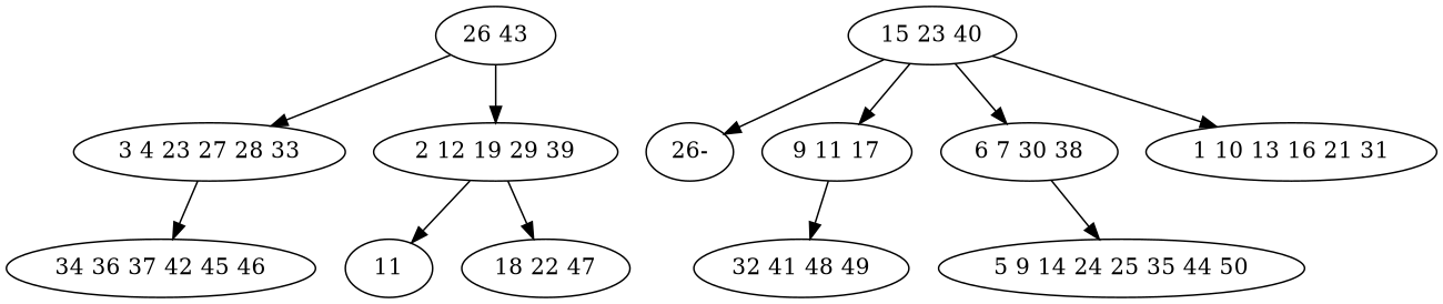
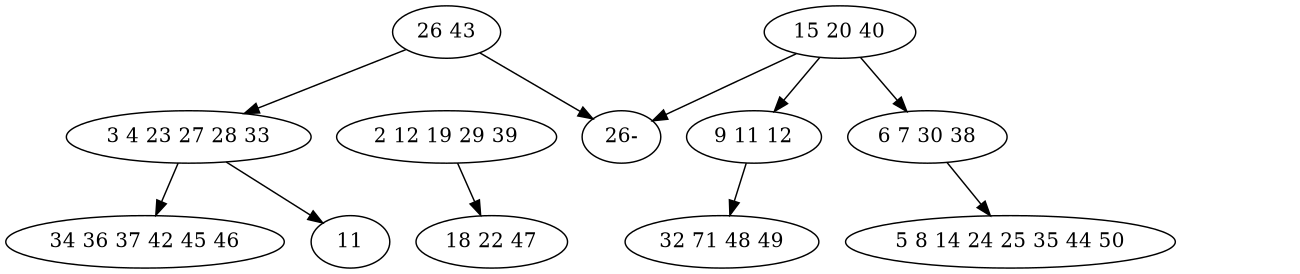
  digraph {
    n1 [label="26 43"]
    n2 [label="3 4 23 27 28 33"]
    n3 [label="2 12 19 29 39"]
    n4 [label="34 36 37 42 45 46"]
    11
-   n6 [label="15 23 40"]
+   n6 [label="15 20 40"]
    n7 [label="26-"]
-   n8 [label="9 11 17"]
+   n8 [label="9 11 12"]
    n9 [label="6 7 30 38"]
-   n10 [label="1 10 13 16 21 31"]
    n11 [label="18 22 47"]
-   n12 [label="32 41 48 49"]
-   n13 [label="5 9 14 24 25 35 44 50"]
+   n12 [label="32 71 48 49"]
+   n13 [label="5 8 14 24 25 35 44 50"]
    n1 -> n2
-   n1 -> n3
+   n1 -> n7
    n2 -> n4
-   n3 -> 11
+   n2 -> 11
    n3 -> n11
    n6 -> n7
    n6 -> n8
    n6 -> n9
-   n6 -> n10
    n8 -> n12
    n9 -> n13
  }
